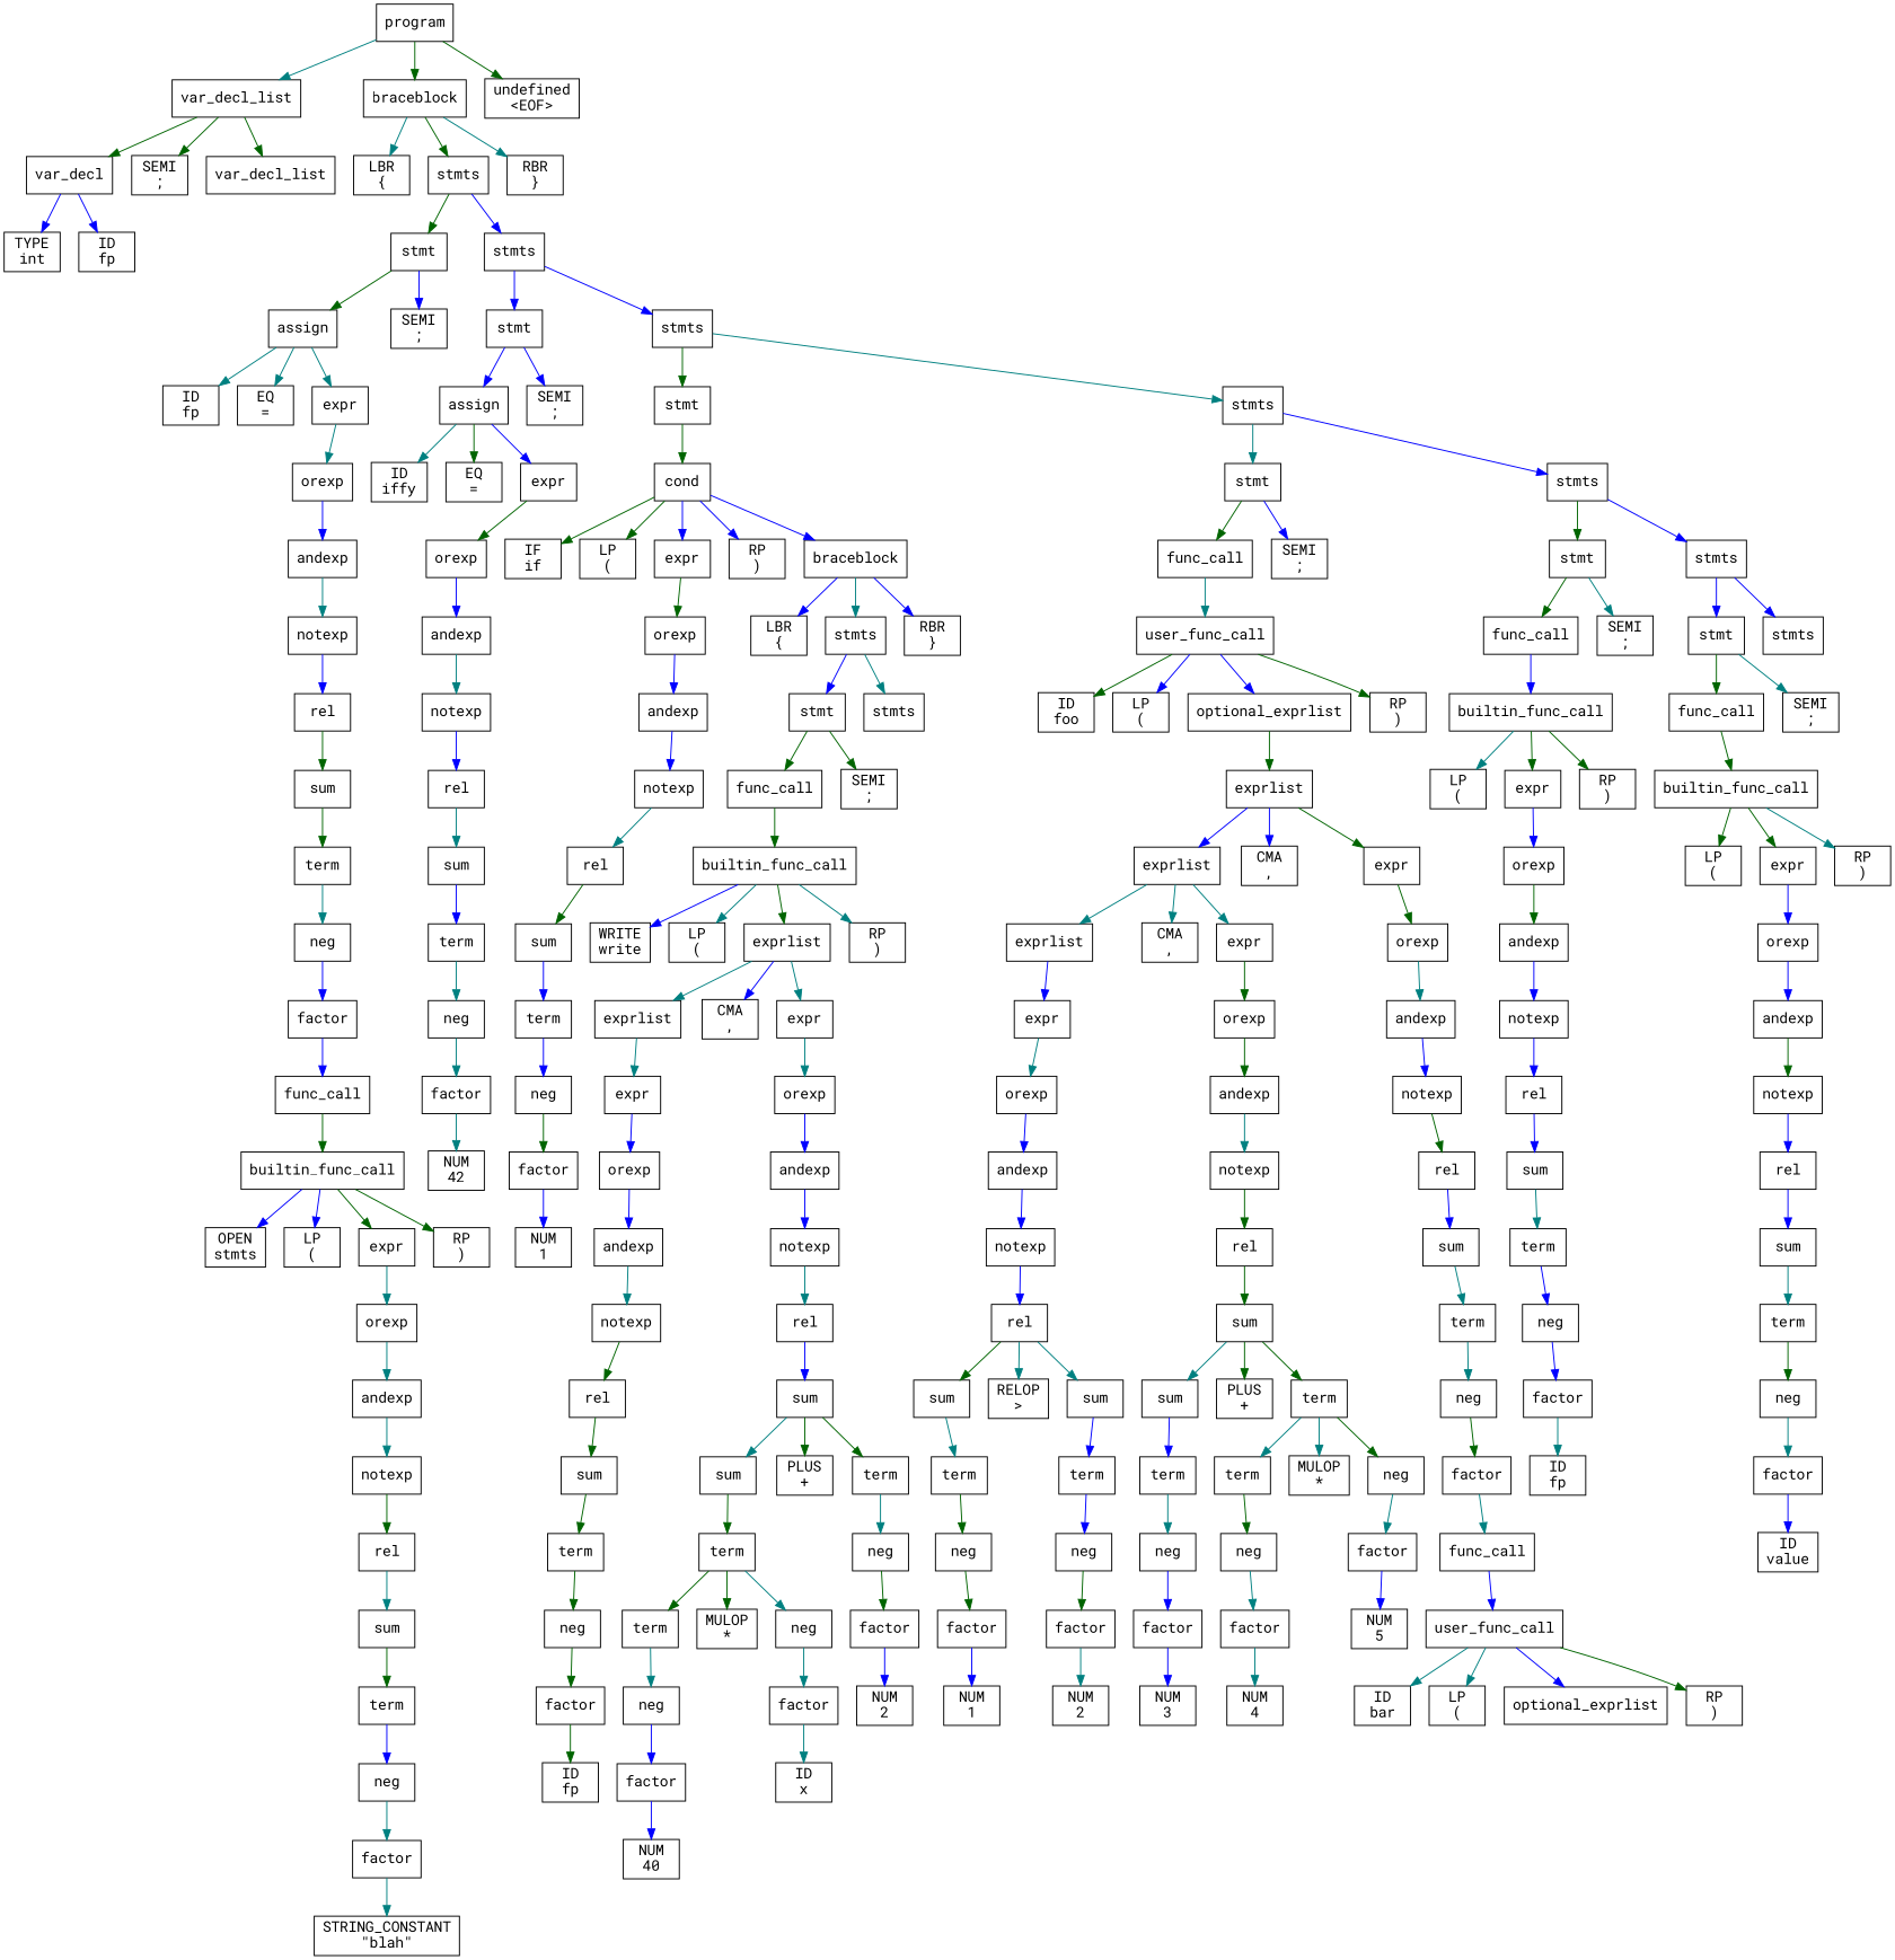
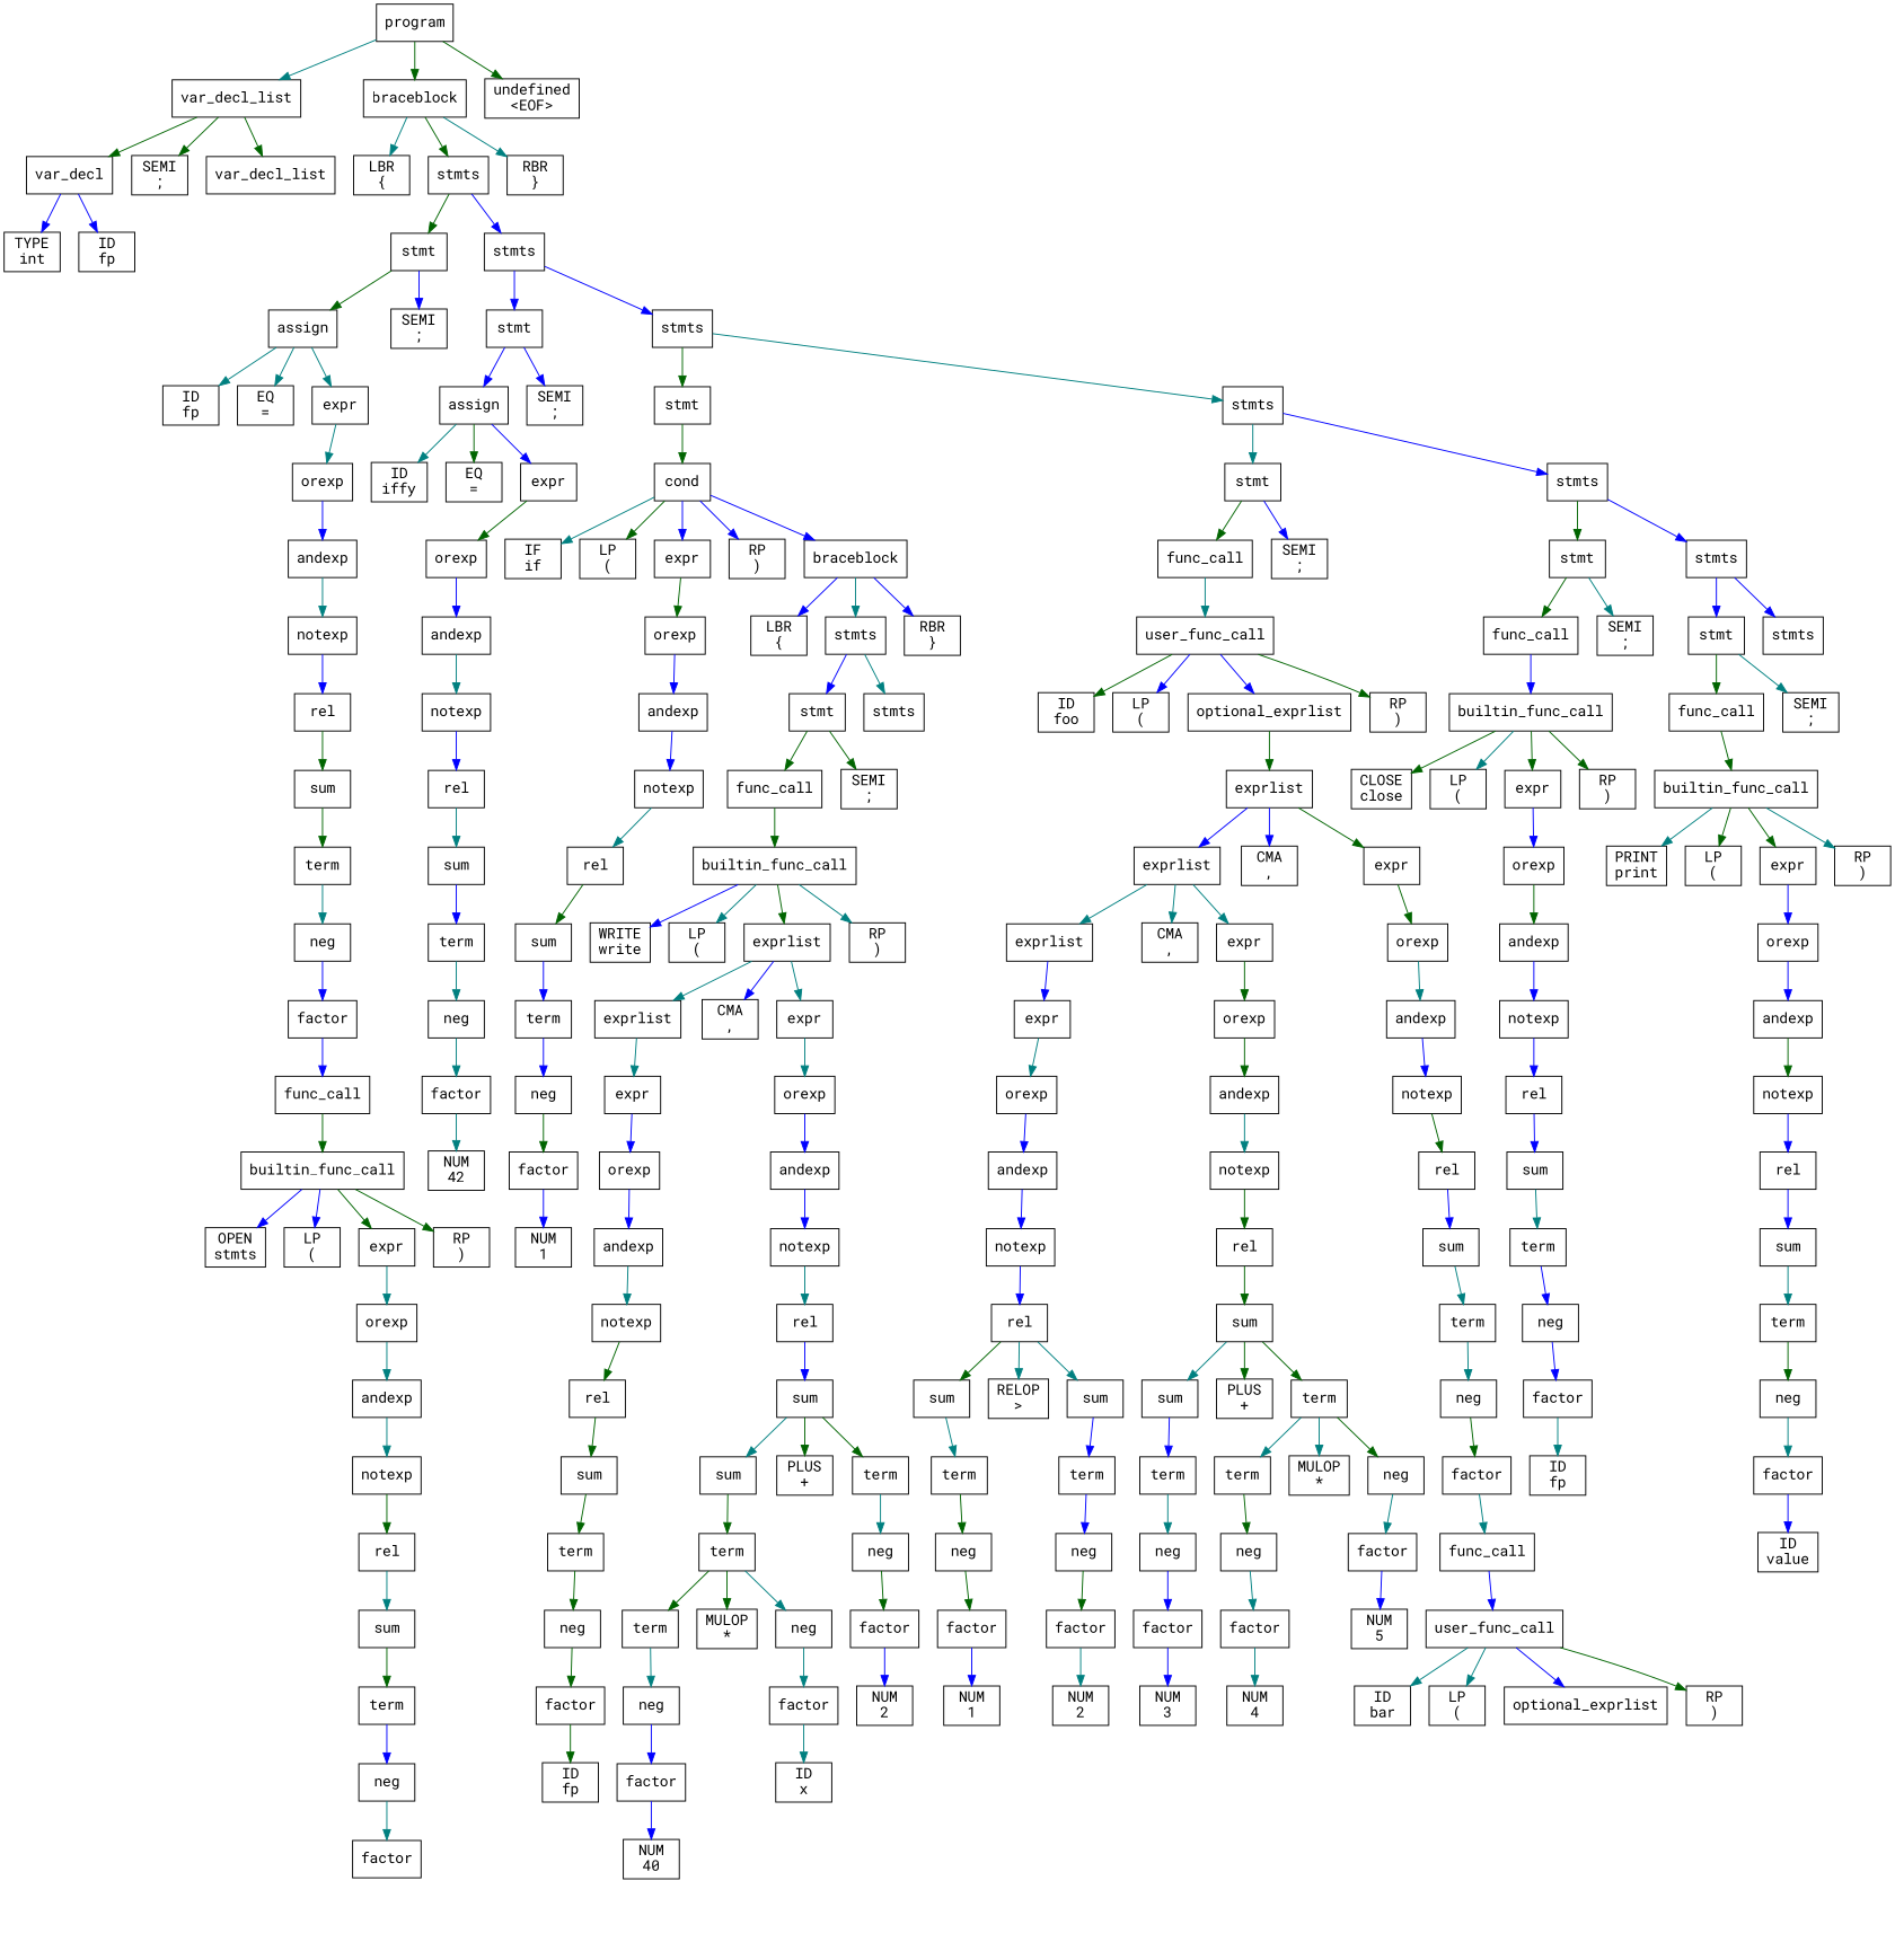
  digraph {
    fontname="Roboto Mono"
    node [fontname="Roboto Mono" shape=box]
    edge [color=blue fontname="Roboto Mono"]
    n1 [label=<program>]
    n2 [label=<var_decl_list>]
    n3 [label=<braceblock>]
    n4 [label=<undefined<br/>&lt;EOF&gt;>]
    n5 [label=<var_decl>]
    n6 [label=<SEMI<br/>;>]
    n7 [label=<var_decl_list>]
    n8 [label=<LBR<br/>{>]
    n9 [label=<stmts>]
    n10 [label=<RBR<br/>}>]
    n11 [label=<TYPE<br/>int>]
    n12 [label=<ID<br/>fp>]
    n13 [label=<stmt>]
    n14 [label=<stmts>]
    n15 [label=<assign>]
    n16 [label=<SEMI<br/>;>]
    n17 [label=<stmt>]
    n18 [label=<stmts>]
    n19 [label=<ID<br/>fp>]
    n20 [label=<EQ<br/>=>]
    n21 [label=<expr>]
    n22 [label=<orexp>]
    n23 [label=<andexp>]
    n24 [label=<notexp>]
    n25 [label=<rel>]
    n26 [label=<sum>]
    n27 [label=<term>]
    n28 [label=<neg>]
    n29 [label=<factor>]
    n30 [label=<func_call>]
    n31 [label=<builtin_func_call>]
    n32 [label=<OPEN<br/>stmts>]
    n33 [label=<LP<br/>(>]
    n34 [label=<expr>]
    n35 [label=<RP<br/>)>]
    n36 [label=<orexp>]
    n37 [label=<andexp>]
    n38 [label=<notexp>]
    n39 [label=<rel>]
    n40 [label=<sum>]
    n41 [label=<term>]
    n42 [label=<neg>]
    n43 [label=<factor>]
-   n44 [label=<STRING_CONSTANT<br/>"blah">]
    n45 [label=<assign>]
    n46 [label=<SEMI<br/>;>]
    n47 [label=<stmt>]
    n48 [label=<stmts>]
    n49 [label=<ID<br/>iffy>]
    n50 [label=<EQ<br/>=>]
    n51 [label=<expr>]
    n52 [label=<orexp>]
    n53 [label=<andexp>]
    n54 [label=<notexp>]
    n55 [label=<rel>]
    n56 [label=<sum>]
    n57 [label=<term>]
    n58 [label=<neg>]
    n59 [label=<factor>]
    n60 [label=<NUM<br/>42>]
    n61 [label=<cond>]
    n62 [label=<stmt>]
    n63 [label=<stmts>]
    n64 [label=<IF<br/>if>]
    n65 [label=<LP<br/>(>]
    n66 [label=<expr>]
    n67 [label=<RP<br/>)>]
    n68 [label=<braceblock>]
    n69 [label=<orexp>]
    n70 [label=<LBR<br/>{>]
    n71 [label=<stmts>]
    n72 [label=<RBR<br/>}>]
    n73 [label=<andexp>]
    n74 [label=<notexp>]
    n75 [label=<rel>]
    n76 [label=<sum>]
    n77 [label=<term>]
    n78 [label=<neg>]
    n79 [label=<factor>]
    n80 [label=<NUM<br/>1>]
    n81 [label=<stmt>]
    n82 [label=<stmts>]
    n83 [label=<func_call>]
    n84 [label=<SEMI<br/>;>]
    n85 [label=<builtin_func_call>]
    n86 [label=<WRITE<br/>write>]
    n87 [label=<LP<br/>(>]
    n88 [label=<exprlist>]
    n89 [label=<RP<br/>)>]
    n90 [label=<exprlist>]
    n91 [label=<CMA<br/>,>]
    n92 [label=<expr>]
    n93 [label=<expr>]
    n94 [label=<orexp>]
    n95 [label=<orexp>]
    n96 [label=<andexp>]
    n97 [label=<notexp>]
    n98 [label=<rel>]
    n99 [label=<sum>]
    n100 [label=<term>]
    n101 [label=<neg>]
    n102 [label=<factor>]
    n103 [label=<ID<br/>fp>]
    n104 [label=<andexp>]
    n105 [label=<notexp>]
    n106 [label=<rel>]
    n107 [label=<sum>]
    n108 [label=<sum>]
    n109 [label=<PLUS<br/>+>]
    n110 [label=<term>]
    n111 [label=<term>]
    n112 [label=<neg>]
    n113 [label=<term>]
    n114 [label=<MULOP<br/>*>]
    n115 [label=<neg>]
    n116 [label=<neg>]
    n117 [label=<factor>]
    n118 [label=<factor>]
    n119 [label=<NUM<br/>40>]
    n120 [label=<ID<br/>x>]
    n121 [label=<factor>]
    n122 [label=<NUM<br/>2>]
    n123 [label=<func_call>]
    n124 [label=<SEMI<br/>;>]
    n125 [label=<stmt>]
    n126 [label=<stmts>]
    n127 [label=<user_func_call>]
    n128 [label=<ID<br/>foo>]
    n129 [label=<LP<br/>(>]
    n130 [label=<optional_exprlist>]
    n131 [label=<RP<br/>)>]
    n132 [label=<exprlist>]
    n133 [label=<exprlist>]
    n134 [label=<CMA<br/>,>]
    n135 [label=<expr>]
    n136 [label=<exprlist>]
    n137 [label=<CMA<br/>,>]
    n138 [label=<expr>]
    n139 [label=<orexp>]
    n140 [label=<expr>]
    n141 [label=<orexp>]
    n142 [label=<orexp>]
    n143 [label=<andexp>]
    n144 [label=<notexp>]
    n145 [label=<rel>]
    n146 [label=<sum>]
    n147 [label=<RELOP<br/>&gt;>]
    n148 [label=<sum>]
    n149 [label=<term>]
    n150 [label=<term>]
    n151 [label=<neg>]
    n152 [label=<factor>]
    n153 [label=<NUM<br/>1>]
    n154 [label=<neg>]
    n155 [label=<factor>]
    n156 [label=<NUM<br/>2>]
    n157 [label=<andexp>]
    n158 [label=<notexp>]
    n159 [label=<rel>]
    n160 [label=<sum>]
    n161 [label=<sum>]
    n162 [label=<PLUS<br/>+>]
    n163 [label=<term>]
    n164 [label=<term>]
    n165 [label=<term>]
    n166 [label=<MULOP<br/>*>]
    n167 [label=<neg>]
    n168 [label=<neg>]
    n169 [label=<factor>]
    n170 [label=<NUM<br/>3>]
    n171 [label=<neg>]
    n172 [label=<factor>]
    n173 [label=<factor>]
    n174 [label=<NUM<br/>4>]
    n175 [label=<NUM<br/>5>]
    n176 [label=<andexp>]
    n177 [label=<notexp>]
    n178 [label=<rel>]
    n179 [label=<sum>]
    n180 [label=<term>]
    n181 [label=<neg>]
    n182 [label=<factor>]
    n183 [label=<func_call>]
    n184 [label=<user_func_call>]
    n185 [label=<ID<br/>bar>]
    n186 [label=<LP<br/>(>]
    n187 [label=<optional_exprlist>]
    n188 [label=<RP<br/>)>]
    n189 [label=<func_call>]
    n190 [label=<SEMI<br/>;>]
    n191 [label=<stmt>]
    n192 [label=<stmts>]
    n193 [label=<builtin_func_call>]
+   n194 [label=<CLOSE<br/>close>]
    n195 [label=<LP<br/>(>]
    n196 [label=<expr>]
    n197 [label=<RP<br/>)>]
    n198 [label=<orexp>]
    n199 [label=<andexp>]
    n200 [label=<notexp>]
    n201 [label=<rel>]
    n202 [label=<sum>]
    n203 [label=<term>]
    n204 [label=<neg>]
    n205 [label=<factor>]
    n206 [label=<ID<br/>fp>]
    n207 [label=<func_call>]
    n208 [label=<SEMI<br/>;>]
    n209 [label=<builtin_func_call>]
+   n210 [label=<PRINT<br/>print>]
    n211 [label=<LP<br/>(>]
    n212 [label=<expr>]
    n213 [label=<RP<br/>)>]
    n214 [label=<orexp>]
    n215 [label=<andexp>]
    n216 [label=<notexp>]
    n217 [label=<rel>]
    n218 [label=<sum>]
    n219 [label=<term>]
    n220 [label=<neg>]
    n221 [label=<factor>]
    n222 [label=<ID<br/>value>]
    n1 -> n2 [color=teal]
    n1 -> n3 [color=darkgreen]
    n1 -> n4 [color=darkgreen]
    n2 -> n5 [color=darkgreen]
    n2 -> n6 [color=darkgreen]
    n2 -> n7 [color=darkgreen]
    n3 -> n8 [color=teal]
    n3 -> n9 [color=darkgreen]
    n3 -> n10 [color=teal]
    n5 -> n11
    n5 -> n12
    n9 -> n13 [color=darkgreen]
    n9 -> n14
    n13 -> n15 [color=darkgreen]
    n13 -> n16
    n14 -> n17
    n14 -> n18
    n15 -> n19 [color=teal]
    n15 -> n20 [color=teal]
    n15 -> n21 [color=teal]
    n17 -> n45
    n17 -> n46
    n18 -> n47 [color=darkgreen]
    n18 -> n48 [color=teal]
    n21 -> n22 [color=teal]
    n22 -> n23
    n23 -> n24 [color=teal]
    n24 -> n25
    n25 -> n26 [color=darkgreen]
    n26 -> n27 [color=darkgreen]
    n27 -> n28 [color=teal]
    n28 -> n29
    n29 -> n30
    n30 -> n31 [color=darkgreen]
    n31 -> n32
    n31 -> n33
    n31 -> n34 [color=darkgreen]
    n31 -> n35 [color=darkgreen]
    n34 -> n36 [color=teal]
    n36 -> n37 [color=teal]
    n37 -> n38 [color=teal]
    n38 -> n39 [color=darkgreen]
    n39 -> n40 [color=teal]
    n40 -> n41 [color=darkgreen]
    n41 -> n42
    n42 -> n43 [color=teal]
-   n43 -> n44 [color=teal]
    n45 -> n49 [color=teal]
    n45 -> n50 [color=darkgreen]
    n45 -> n51
    n47 -> n61 [color=darkgreen]
    n48 -> n62 [color=teal]
    n48 -> n63
    n51 -> n52 [color=darkgreen]
    n52 -> n53
    n53 -> n54 [color=teal]
    n54 -> n55
    n55 -> n56 [color=teal]
    n56 -> n57
    n57 -> n58 [color=teal]
    n58 -> n59 [color=teal]
    n59 -> n60 [color=teal]
-   n61 -> n64 [color=darkgreen]
+   n61 -> n64 [color=teal]
    n61 -> n65 [color=darkgreen]
    n61 -> n66
    n61 -> n67
    n61 -> n68
    n62 -> n123 [color=darkgreen]
    n62 -> n124
    n63 -> n125 [color=darkgreen]
    n63 -> n126
    n66 -> n69 [color=darkgreen]
    n68 -> n70
    n68 -> n71 [color=teal]
    n68 -> n72
    n69 -> n73
    n71 -> n81
    n71 -> n82 [color=teal]
    n73 -> n74
    n74 -> n75 [color=teal]
    n75 -> n76 [color=darkgreen]
    n76 -> n77
    n77 -> n78
    n78 -> n79 [color=darkgreen]
    n79 -> n80
    n81 -> n83 [color=darkgreen]
    n81 -> n84 [color=darkgreen]
    n83 -> n85 [color=darkgreen]
    n85 -> n86
    n85 -> n87 [color=teal]
    n85 -> n88 [color=darkgreen]
    n85 -> n89 [color=teal]
    n88 -> n90 [color=teal]
    n88 -> n91
    n88 -> n92 [color=teal]
    n90 -> n93 [color=teal]
    n92 -> n94 [color=teal]
    n93 -> n95
    n94 -> n104
    n95 -> n96
    n96 -> n97 [color=teal]
    n97 -> n98 [color=darkgreen]
    n98 -> n99 [color=darkgreen]
    n99 -> n100 [color=darkgreen]
    n100 -> n101 [color=darkgreen]
    n101 -> n102 [color=darkgreen]
    n102 -> n103 [color=darkgreen]
    n104 -> n105
    n105 -> n106 [color=teal]
    n106 -> n107
    n107 -> n108 [color=teal]
    n107 -> n109 [color=darkgreen]
    n107 -> n110 [color=darkgreen]
    n108 -> n111 [color=darkgreen]
    n110 -> n112 [color=teal]
    n111 -> n113 [color=darkgreen]
    n111 -> n114 [color=darkgreen]
    n111 -> n115 [color=teal]
    n112 -> n121 [color=darkgreen]
    n113 -> n116 [color=teal]
    n115 -> n117 [color=teal]
    n116 -> n118
    n117 -> n120 [color=teal]
    n118 -> n119
    n121 -> n122
    n123 -> n127 [color=teal]
    n125 -> n189 [color=darkgreen]
    n125 -> n190 [color=teal]
    n126 -> n191
    n126 -> n192
    n127 -> n128 [color=darkgreen]
    n127 -> n129
    n127 -> n130
    n127 -> n131 [color=darkgreen]
    n130 -> n132 [color=darkgreen]
    n132 -> n133
    n132 -> n134
    n132 -> n135 [color=darkgreen]
    n133 -> n136 [color=teal]
    n133 -> n137 [color=teal]
    n133 -> n138 [color=teal]
    n135 -> n139 [color=darkgreen]
    n136 -> n140
    n138 -> n141 [color=darkgreen]
    n139 -> n176 [color=teal]
    n140 -> n142 [color=teal]
    n141 -> n157 [color=darkgreen]
    n142 -> n143
    n143 -> n144
    n144 -> n145
    n145 -> n146 [color=darkgreen]
    n145 -> n147 [color=teal]
    n145 -> n148 [color=teal]
    n146 -> n149 [color=teal]
    n148 -> n150
    n149 -> n151 [color=darkgreen]
    n150 -> n154
    n151 -> n152 [color=darkgreen]
    n152 -> n153
    n154 -> n155 [color=darkgreen]
    n155 -> n156 [color=teal]
    n157 -> n158 [color=teal]
    n158 -> n159 [color=darkgreen]
    n159 -> n160 [color=darkgreen]
    n160 -> n161 [color=teal]
    n160 -> n162 [color=darkgreen]
    n160 -> n163 [color=darkgreen]
    n161 -> n164
    n163 -> n165 [color=teal]
    n163 -> n166 [color=teal]
    n163 -> n167 [color=darkgreen]
    n164 -> n168 [color=teal]
    n165 -> n171 [color=darkgreen]
    n167 -> n172 [color=teal]
    n168 -> n169
    n169 -> n170
    n171 -> n173 [color=teal]
    n172 -> n175
    n173 -> n174 [color=teal]
    n176 -> n177
    n177 -> n178 [color=darkgreen]
    n178 -> n179
    n179 -> n180 [color=teal]
    n180 -> n181 [color=teal]
    n181 -> n182 [color=darkgreen]
    n182 -> n183 [color=teal]
    n183 -> n184
    n184 -> n185 [color=teal]
    n184 -> n186 [color=teal]
    n184 -> n187
    n184 -> n188 [color=darkgreen]
    n189 -> n193
    n191 -> n207 [color=darkgreen]
    n191 -> n208 [color=teal]
+   n193 -> n194 [color=darkgreen]
    n193 -> n195 [color=teal]
    n193 -> n196 [color=darkgreen]
    n193 -> n197 [color=darkgreen]
    n196 -> n198
    n198 -> n199 [color=darkgreen]
    n199 -> n200
    n200 -> n201
    n201 -> n202
    n202 -> n203 [color=teal]
    n203 -> n204
    n204 -> n205
    n205 -> n206 [color=teal]
    n207 -> n209 [color=darkgreen]
+   n209 -> n210 [color=teal]
    n209 -> n211 [color=darkgreen]
    n209 -> n212 [color=darkgreen]
    n209 -> n213 [color=teal]
    n212 -> n214
    n214 -> n215
    n215 -> n216 [color=darkgreen]
    n216 -> n217
    n217 -> n218
    n218 -> n219 [color=teal]
    n219 -> n220 [color=darkgreen]
    n220 -> n221 [color=teal]
    n221 -> n222
  }
